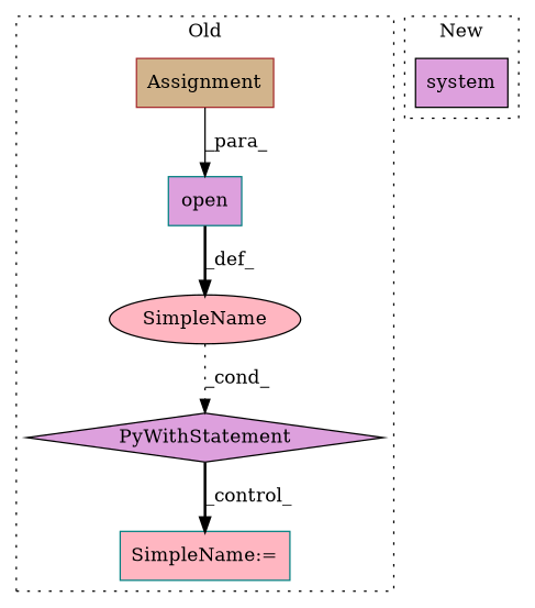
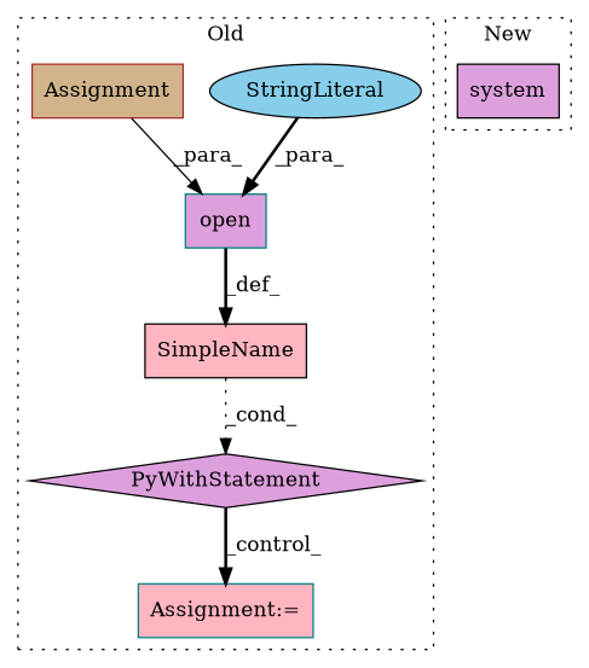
  digraph {
    node [a=32 color=black fillcolor=plum shape=box style=filled]
    edge [style=bold]
    n1 [color=teal l="5,1" label=open s="352,369"]
+   n2 [a=45 fillcolor=skyblue l=3 label=StringLiteral s=366 shape=ellipse]
    n3 [a=104 l="10,2" label=PyWithStatement s="342,370" shape=diamond]
-   n4 [a=42 fillcolor=lightpink label=SimpleName shape=ellipse]
-   n5 [a=7 color=teal fillcolor=lightpink l=1 label="SimpleName:=" s=385]
+   n4 [a=42 fillcolor=lightpink label=SimpleName]
+   n5 [a=7 color=teal fillcolor=lightpink l=1 label="Assignment:=" s=385]
    n6 [a=22 color=brown fillcolor=tan l=8 label=Assignment s=357]
    n7 [l="7,1" label=system s="706,716"]
    subgraph cluster_1 {
      label=Old
      style=dotted
      n1
+     n2
      n3
      n4
      n5
      n6
    }
    subgraph cluster_2 {
      label=New
      style=dotted
      n7
    }
    n1 -> n4 [label=_def_]
+   n2 -> n1 [label=_para_]
    n3 -> n5 [label=_control_]
    n4 -> n3 [label=_cond_ style=dotted]
    n6 -> n1 [label=_para_ style=solid]
  }
